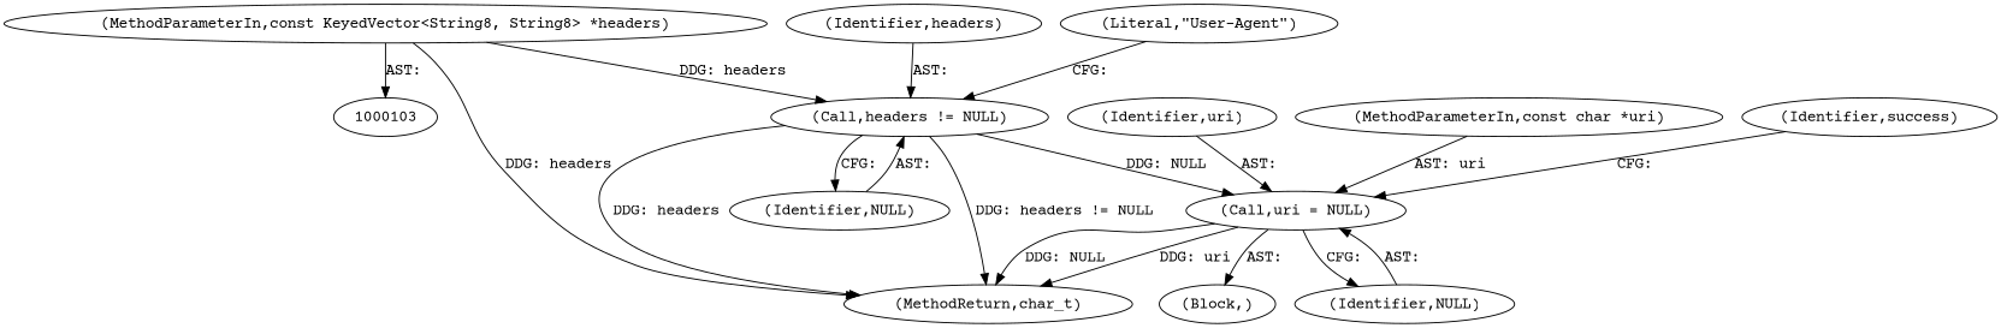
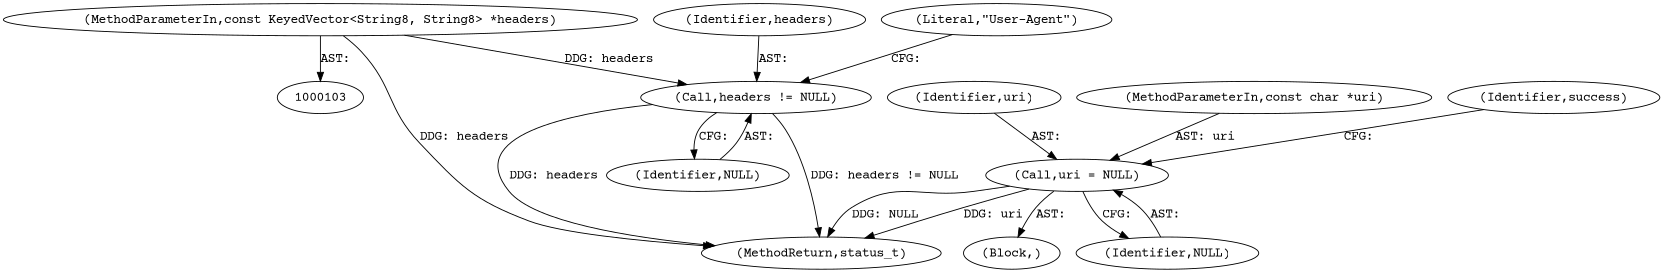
  digraph {
    fontname="Courier Prime"
    node [fontname="Courier Prime"]
    edge [fontname="Courier Prime"]
    n1 [label="(Call,headers != NULL)"]
    n2 [label="(Call,uri = NULL)"]
    n3 [label="(Identifier,NULL)"]
-   n4 [label="(MethodReturn,char_t)"]
+   n4 [label="(MethodReturn,status_t)"]
    n5 [label="(Block,)"]
    n6 [label="(Identifier,NULL)"]
    n7 [label="(MethodParameterIn,const KeyedVector<String8, String8> *headers)"]
    1000103
    n9 [label="(Identifier,headers)"]
    n10 [label="(Identifier,uri)"]
    n11 [label="(MethodParameterIn,const char *uri)"]
    n12 [label="(Identifier,success)"]
    n13 [label="(Literal,\"User-Agent\")"]
-   n1 -> n2 [label="DDG: NULL"]
    n1 -> n3 [label="CFG: "]
    n1 -> n4 [label="DDG: headers != NULL"]
    n1 -> n4 [label="DDG: headers"]
    n2 -> n4 [label="DDG: NULL"]
    n2 -> n4 [label="DDG: uri"]
    n2 -> n5 [label="AST: "]
    n2 -> n6 [label="CFG: "]
    n3 -> n1 [label="AST: "]
    n6 -> n2 [label="AST: "]
    n7 -> n1 [label="DDG: headers"]
    n7 -> n4 [label="DDG: headers"]
    n7 -> 1000103 [label="AST: "]
    n9 -> n1 [label="AST: "]
    n10 -> n2 [label="AST: "]
    n11 -> n2 [label="AST: uri"]
    n12 -> n2 [label="CFG: "]
    n13 -> n1 [label="CFG: "]
  }
